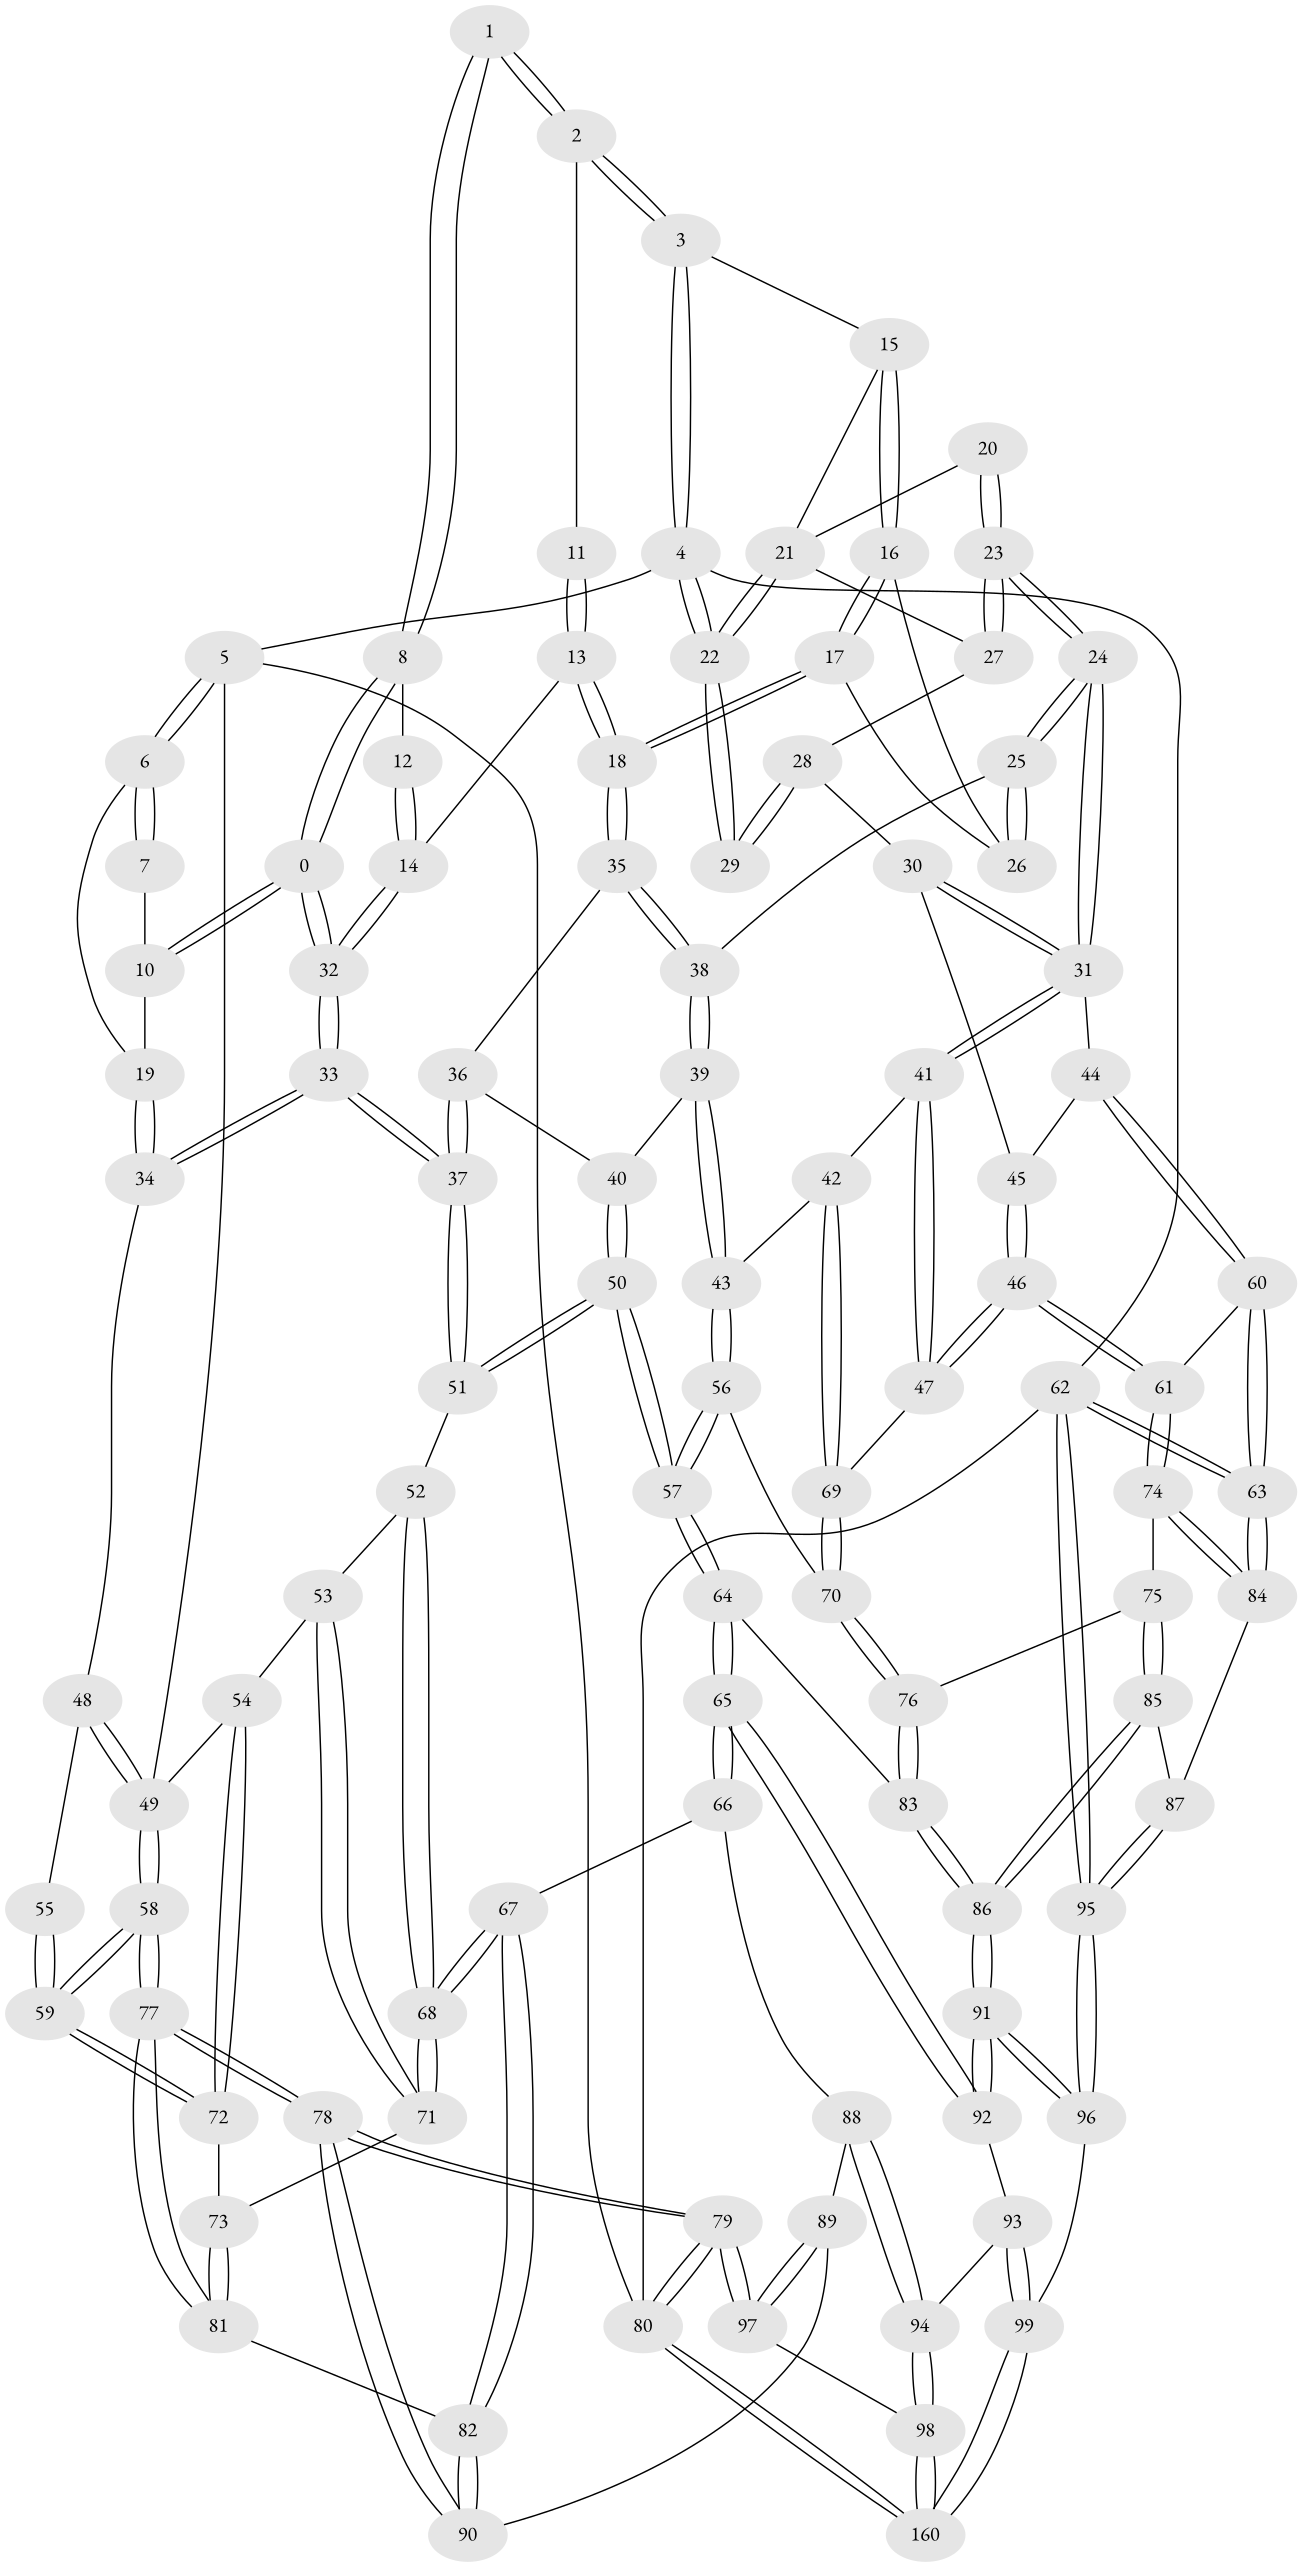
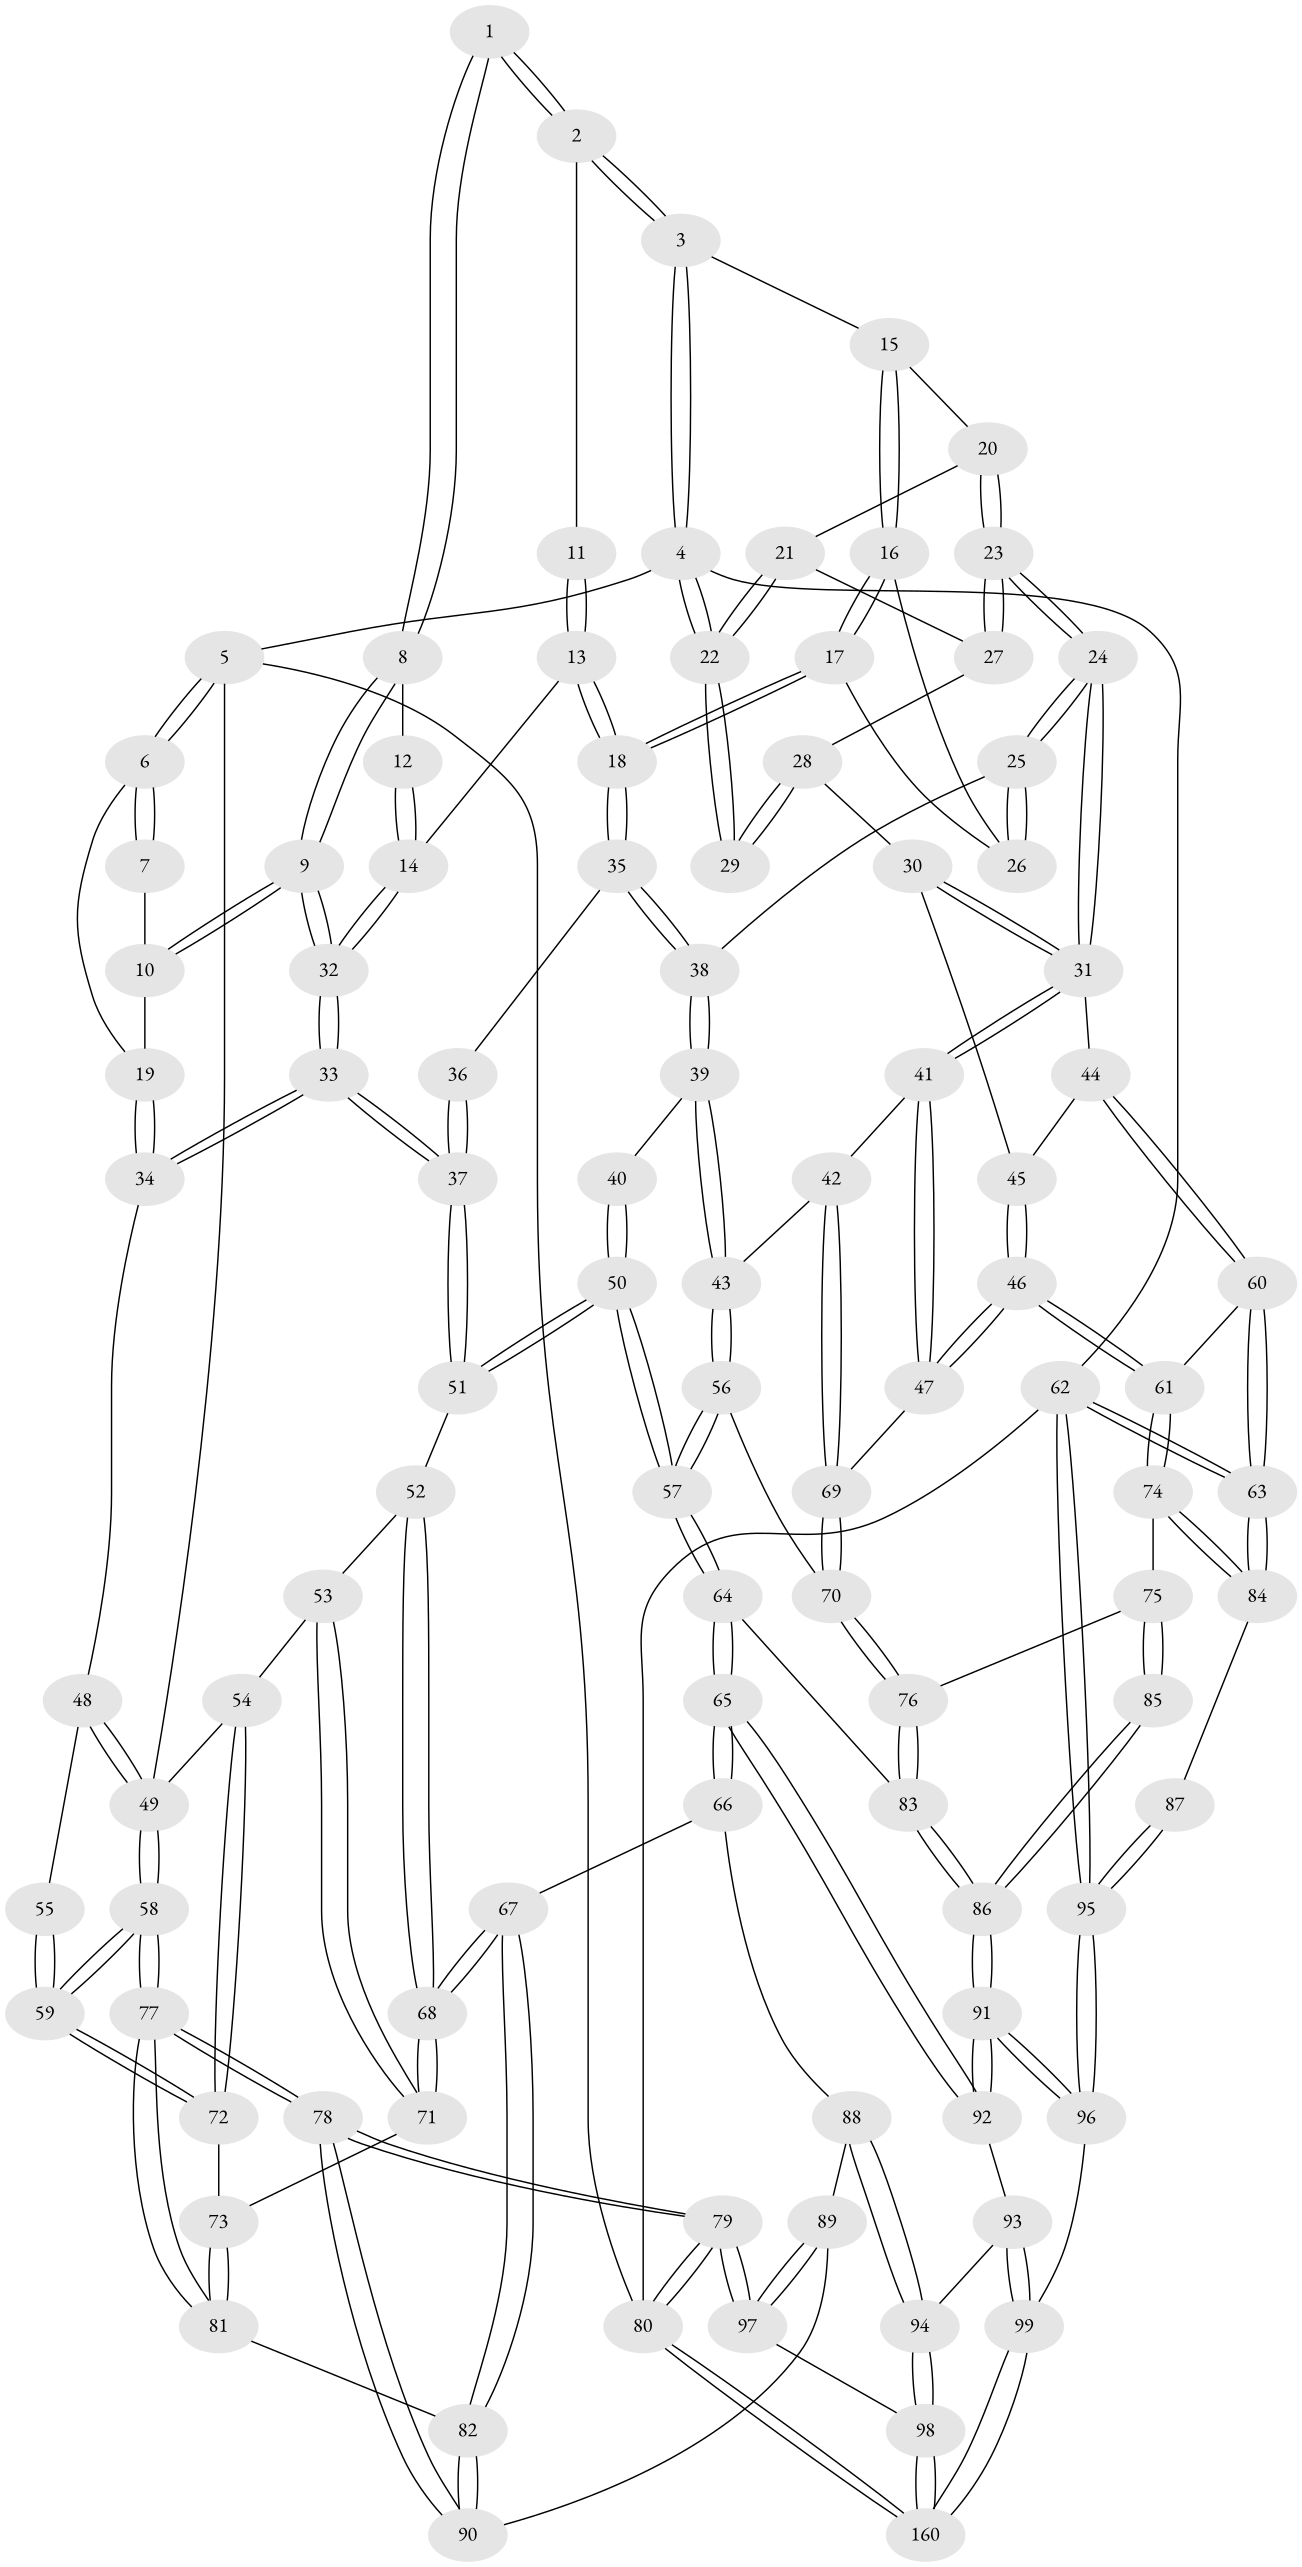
  graph {
    fontname="EB Garamond"
    node [color=gray90 fontname="EB Garamond" style=filled]
    edge [fontname="EB Garamond"]
    1
    2
    8
    3
    11
-   9 [label=0]
+   9
    12
    4
    15
    13
    5
    22
    62
    16
    20
    6
    49
    80
    29
    63
    95
    7
    19
    58
    n25 [label=160]
    10
    34
    32
    14
    33
    18
    35
    17
    26
    21
    23
    38
    36
    48
    27
    24
    28
    25
    31
    44
    41
    39
    30
    45
    60
    46
    42
    47
    37
    51
    55
    40
    50
    52
    43
    56
    57
    69
    70
    61
    74
    59
    77
    64
    53
    68
    54
    71
    72
    73
    76
    65
    83
    81
    78
    84
    75
    96
    87
    66
    92
    86
    67
    88
    93
    82
    89
    94
    90
    85
    79
    97
    98
    91
    99
    1 -- 2
    1 -- 2
    1 -- 8
    1 -- 8
    2 -- 3
    2 -- 3
    2 -- 11
    8 -- 9
    8 -- 9
    8 -- 12
    3 -- 4
    3 -- 4
    3 -- 15
    11 -- 13
    11 -- 13
    9 -- 10
    9 -- 10
    9 -- 32
    9 -- 32
    12 -- 14
    12 -- 14
    4 -- 5
    4 -- 22
    4 -- 22
    4 -- 62
    15 -- 16
    15 -- 16
-   15 -- 21
+   15 -- 20
    13 -- 14
    13 -- 18
    13 -- 18
    5 -- 6
    5 -- 6
    5 -- 49
    5 -- 80
    22 -- 29
    22 -- 29
    62 -- 80
    62 -- 63
    62 -- 63
    62 -- 95
    62 -- 95
    16 -- 17
    16 -- 17
    16 -- 26
    20 -- 21
    20 -- 23
    20 -- 23
    6 -- 7
    6 -- 7
    6 -- 19
    49 -- 58
    49 -- 58
    80 -- n25
    80 -- n25
    63 -- 84
    63 -- 84
    95 -- 96
    95 -- 96
    7 -- 10
    19 -- 34
    19 -- 34
    58 -- 59
    58 -- 59
    58 -- 77
    58 -- 77
    10 -- 19
    34 -- 48
    32 -- 33
    32 -- 33
    14 -- 32
    14 -- 32
    33 -- 34
    33 -- 34
    33 -- 37
    33 -- 37
    18 -- 35
    18 -- 35
    35 -- 38
    35 -- 38
    35 -- 36
    17 -- 18
    17 -- 18
    17 -- 26
    21 -- 22
    21 -- 22
    21 -- 27
    23 -- 27
    23 -- 27
    23 -- 24
    23 -- 24
    38 -- 39
    38 -- 39
    36 -- 37
    36 -- 37
-   36 -- 40
    48 -- 49
    48 -- 49
    48 -- 55
    27 -- 28
    24 -- 25
    24 -- 25
    24 -- 31
    24 -- 31
    28 -- 29
    28 -- 29
    28 -- 30
    25 -- 26
    25 -- 26
    25 -- 38
    31 -- 44
    31 -- 41
    31 -- 41
    44 -- 45
    44 -- 60
    44 -- 60
    41 -- 42
    41 -- 47
    41 -- 47
    39 -- 40
    39 -- 43
    39 -- 43
    30 -- 31
    30 -- 31
    30 -- 45
    45 -- 46
    45 -- 46
    60 -- 63
    60 -- 63
    60 -- 61
    46 -- 47
    46 -- 47
    46 -- 61
    46 -- 61
    42 -- 43
    42 -- 69
    42 -- 69
    47 -- 69
    37 -- 51
    37 -- 51
    51 -- 52
    55 -- 59
    55 -- 59
    40 -- 50
    40 -- 50
    50 -- 51
    50 -- 51
    50 -- 57
    50 -- 57
    52 -- 53
    52 -- 68
    52 -- 68
    43 -- 56
    43 -- 56
    56 -- 57
    56 -- 57
    56 -- 70
    57 -- 64
    57 -- 64
    69 -- 70
    69 -- 70
    70 -- 76
    70 -- 76
    61 -- 74
    61 -- 74
    74 -- 84
    74 -- 84
    74 -- 75
    59 -- 72
    59 -- 72
    77 -- 81
    77 -- 81
    77 -- 78
    77 -- 78
    64 -- 65
    64 -- 65
    64 -- 83
    53 -- 54
    53 -- 71
    53 -- 71
    68 -- 71
    68 -- 71
    54 -- 49
    54 -- 72
    54 -- 72
    71 -- 73
    72 -- 73
    73 -- 81
    73 -- 81
    76 -- 83
    76 -- 83
    65 -- 66
    65 -- 66
    65 -- 92
    65 -- 92
    83 -- 86
    83 -- 86
    81 -- 82
    78 -- 90
    78 -- 90
    78 -- 79
    78 -- 79
    84 -- 87
    75 -- 76
    75 -- 85
    75 -- 85
    96 -- 99
    87 -- 95
    87 -- 95
    66 -- 67
    66 -- 88
    92 -- 93
    86 -- 91
    86 -- 91
    67 -- 68
    67 -- 68
    67 -- 82
    67 -- 82
    88 -- 89
    88 -- 94
    88 -- 94
    93 -- 94
    93 -- 99
    93 -- 99
    82 -- 90
    82 -- 90
    89 -- 90
    89 -- 97
    89 -- 97
    94 -- 98
    94 -- 98
-   85 -- 87
    85 -- 86
    85 -- 86
    79 -- 80
    79 -- 80
    79 -- 97
    79 -- 97
    97 -- 98
    98 -- n25
    98 -- n25
    91 -- 96
    91 -- 96
    91 -- 92
    91 -- 92
    99 -- n25
    99 -- n25
  }
